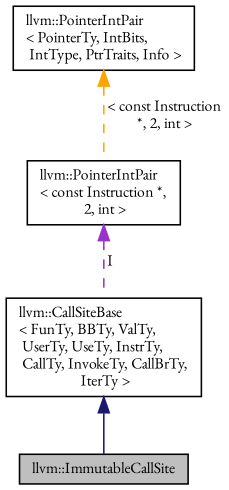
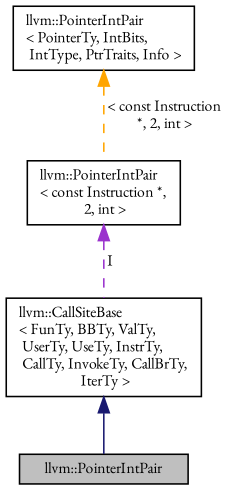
  digraph {
    rankdir=TB
    fontname="EB Garamond"
    node [color=black fontname="EB Garamond" fontsize=10 shape=box]
    edge [dir=back fontname="EB Garamond" fontsize=10 labelfontname=Helvetica labelfontsize=10 style=dashed]
-   n1 [fillcolor=grey75 fontcolor=black height=0.2 label="llvm::ImmutableCallSite" style=filled width=0.4]
+   n1 [fillcolor=grey75 fontcolor=black height=0.2 label="llvm::PointerIntPair" style=filled width=0.4]
    n2 [height=0.2 label="llvm::CallSiteBase\l\< FunTy, BBTy, ValTy,\l UserTy, UseTy, InstrTy,\l CallTy, InvokeTy, CallBrTy,\l IterTy \>" width=0.4]
    n3 [height=0.2 label="llvm::PointerIntPair\l\< const Instruction *,\l 2, int \>" width=0.4]
    n4 [height=0.2 label="llvm::PointerIntPair\l\< PointerTy, IntBits,\l IntType, PtrTraits, Info \>" width=0.4]
    n2 -> n1 [color=midnightblue style=solid]
    n3 -> n2 [color=darkorchid3 label=" I"]
    n4 -> n3 [color=orange label=" \< const Instruction\l *, 2, int \>"]
  }
